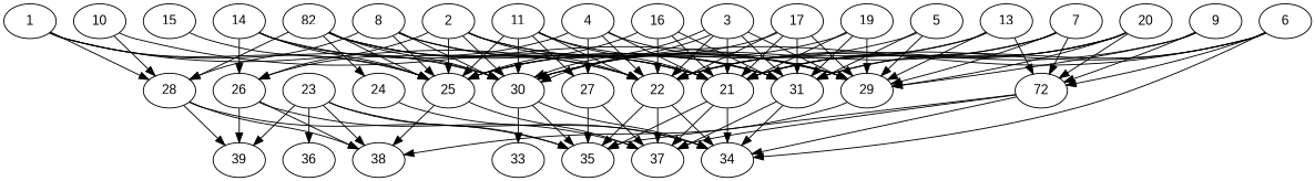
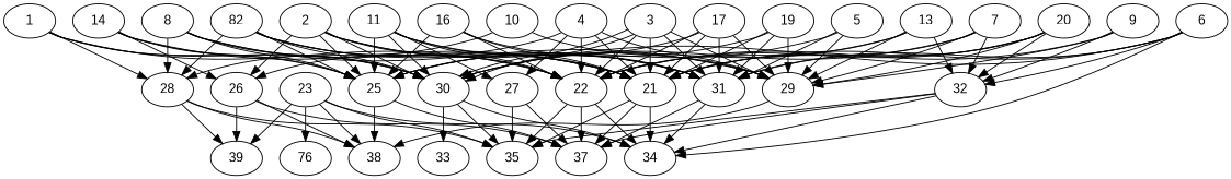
  digraph {
    fontname="Liberation Sans"
    node [alpha=0.03 fontname="Liberation Sans"]
    edge [fontname="Liberation Sans"]
    1 [alpha=0.19 expect_size=12477295106207442]
    22 [alpha=0.13 expect_size=1829754402794412965888]
    25 [alpha=0.18 expect_size=540422061101443710976]
    28 [alpha=0.01 expect_size=1601963061019852]
    30 [alpha=0.01 expect_size=8241501342762505601024]
    34 [alpha=0.14 expect_size=658201085125334144]
    35 [alpha=0.11 expect_size=3238163562134895591424]
    37 [alpha=0.10 expect_size=7601092045013179392]
    38 [alpha=0.12 expect_size=1435926256778049748992]
    39 [expect_size=38927592346558128]
    33 [alpha=0.16 expect_size=6440822134438479872]
    2 [expect_size=839083746450735104000]
    26 [alpha=0.04 expect_size=223609062099249152]
    29 [alpha=0.17 expect_size=1548842529948368384]
    31 [alpha=0.12 expect_size=15996524400697880]
    3 [expect_size=3465523467858039808]
    21 [alpha=0.04 expect_size=133678898231975792]
    4 [alpha=0.06 expect_size=124969440799041248]
    27 [alpha=0.05 expect_size=86617294484812464]
    5 [alpha=0.02 expect_size=149134236619158720]
    6 [expect_size=142609949029043920]
-   32 [alpha=0.18 expect_size=7179471472479512297472 label=72]
+   32 [alpha=0.18 expect_size=7179471472479512297472]
    7 [alpha=0.06 expect_size=96097684355926528]
    23 [alpha=0.16 expect_size=1712439439883426304]
-   36 [alpha=0.17 expect_size=1712004059536302276608]
+   36 [alpha=0.17 expect_size=1712004059536302276608 label=76]
    8 [alpha=0.07 expect_size=15701638314241032192000]
    9 [alpha=0.18 expect_size=6185685647538962563072]
    10 [alpha=0.12 expect_size=17570754276688538894336]
    11 [alpha=0.19 expect_size=7752943946857620]
    n30 [alpha=0.13 expect_size=8251711602173980672 label=82]
-   24 [expect_size=1247740081837684293632]
    13 [alpha=0.10 expect_size=4520421332565893316608]
    14 [expect_size=28739310847119476]
-   15 [alpha=0.04 expect_size=32376982078188276]
    16 [expect_size=53816854063784064]
    17 [alpha=0.16 expect_size=12388886542628683776000]
    19 [alpha=0.02 expect_size=317297243939359686656]
    20 [alpha=0.06 expect_size=52072476112610624]
    1 -> 22
    1 -> 25
    1 -> 28
    1 -> 30
    22 -> 34
    22 -> 35
    22 -> 37
    25 -> 37
    25 -> 38
    28 -> 35
    28 -> 38
    28 -> 39
    30 -> 34
    30 -> 35
    30 -> 33
    2 -> 22
    2 -> 25
    2 -> 30
    2 -> 26
    2 -> 29
    2 -> 31
    26 -> 37
    26 -> 38
    26 -> 39
    29 -> 38
    31 -> 34
    31 -> 37
    3 -> 22
    3 -> 30
    3 -> 30
    3 -> 29
    3 -> 31
    3 -> 21
    21 -> 34
    21 -> 35
    21 -> 37
    4 -> 22
    4 -> 26
    4 -> 29
    4 -> 21
    4 -> 27
    27 -> 35
    27 -> 37
    5 -> 25
    5 -> 29
    5 -> 31
    6 -> 30
    6 -> 34
    6 -> 31
    6 -> 21
    6 -> 32
    32 -> 34
    32 -> 35
    32 -> 37
    7 -> 30
    7 -> 29
    7 -> 21
    7 -> 32
    23 -> 34
    23 -> 35
    23 -> 38
    23 -> 39
    23 -> 36
    8 -> 25
    8 -> 28
    8 -> 30
    8 -> 29
    8 -> 21
    9 -> 22
    9 -> 29
    9 -> 32
    10 -> 28
    10 -> 29
    11 -> 22
    11 -> 25
    11 -> 30
    11 -> 31
    11 -> 21
    11 -> 27
    n30 -> 22
    n30 -> 25
    n30 -> 28
    n30 -> 30
    n30 -> 31
    n30 -> 21
-   n30 -> 24
-   24 -> 34
    13 -> 22
    13 -> 30
    13 -> 29
    13 -> 32
    14 -> 25
    14 -> 30
    14 -> 26
    14 -> 21
-   15 -> 25
    16 -> 22
    16 -> 25
    16 -> 31
    16 -> 21
    17 -> 22
    17 -> 25
    17 -> 29
    17 -> 31
    17 -> 21
    19 -> 25
    19 -> 29
    19 -> 31
    19 -> 21
    20 -> 22
    20 -> 29
    20 -> 31
    20 -> 21
    20 -> 32
  }
